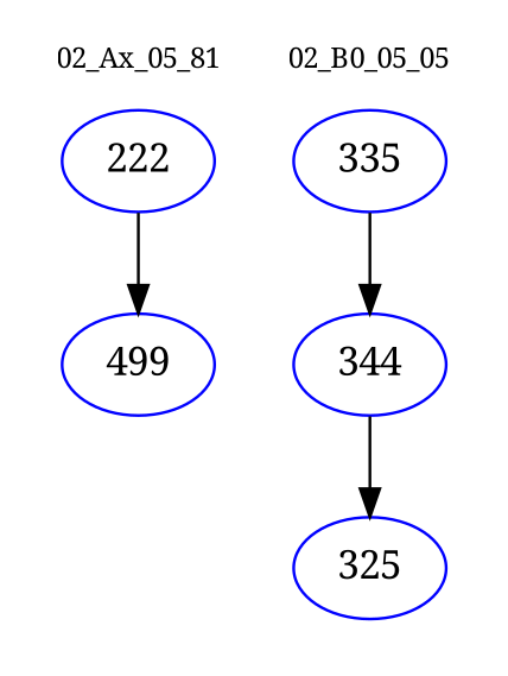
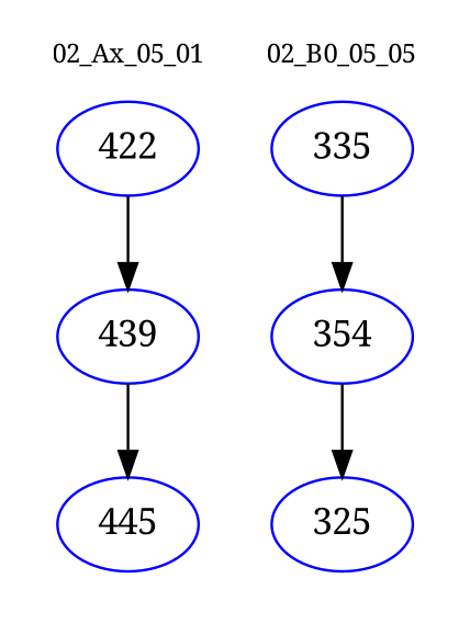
  digraph {
    fontname="Noto Serif"
    node [color=blue fontname="Noto Serif"]
    edge [color=black fontname="Noto Serif"]
-   n1 [label=499]
-   n2 [label=222]
+   n1 [label=439]
+   n2 [label=422]
+   n3 [label=445]
    n4 [label=335]
    n5 [label=325]
-   n6 [label=344]
+   n6 [label=354]
    subgraph cluster_1 {
      color=white
      fontsize=10
-     label="02_Ax_05_81"
+     label="02_Ax_05_01"
      n1
      n2
+     n3
    }
    subgraph cluster_2 {
      color=white
      fontsize=10
      label="02_B0_05_05"
      n4
      n5
      n6
    }
+   n1 -> n3
    n2 -> n1
    n4 -> n6
    n6 -> n5
  }
